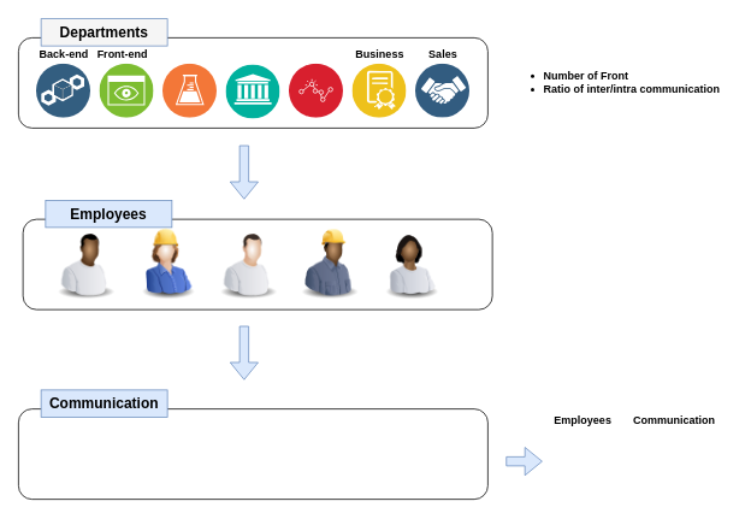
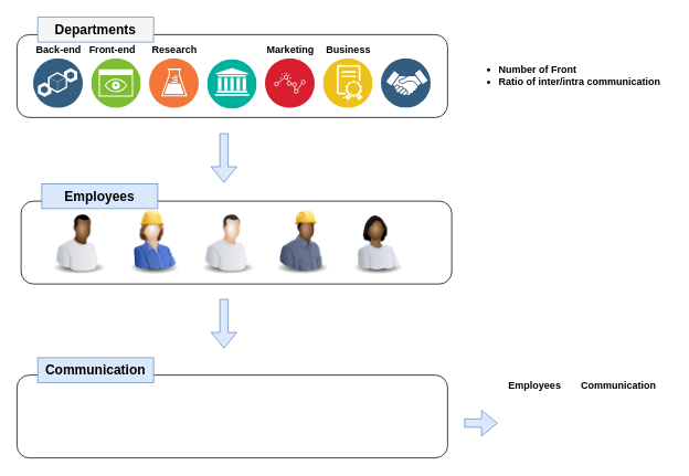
  <mxCell id="0" />
  <mxCell id="1" parent="0" />
  <mxCell id="2" value="" style="group" vertex="1" connectable="0" parent="1"><mxGeometry x="20" y="20" width="520" height="121" as="geometry" /></mxCell>
  <mxCell id="3" value="" style="rounded=1;whiteSpace=wrap;html=1;" vertex="1" parent="2"><mxGeometry y="21" width="520" height="100" as="geometry" /></mxCell>
  <mxCell id="4" value="" style="group" vertex="1" connectable="0" parent="2"><mxGeometry x="440" y="30" width="60" height="80" as="geometry" /></mxCell>
  <mxCell id="5" value="" style="aspect=fixed;perimeter=ellipsePerimeter;html=1;align=center;shadow=0;dashed=0;fontColor=#4277BB;labelBackgroundColor=#ffffff;fontSize=12;spacingTop=3;image;image=img/lib/ibm/blockchain/membership_services_provider_api.svg;" vertex="1" parent="4"><mxGeometry y="20" width="60" height="60" as="geometry" /></mxCell>
- <mxCell id="6" value="&lt;b&gt;Sales&lt;/b&gt;" style="text;html=1;align=center;verticalAlign=middle;resizable=0;points=[];autosize=1;" vertex="1" parent="4"><mxGeometry x="5" width="50" height="20" as="geometry" /></mxCell>
  <mxCell id="7" value="" style="group" vertex="1" connectable="0" parent="2"><mxGeometry x="15" y="30" width="70" height="80" as="geometry" /></mxCell>
  <mxCell id="8" value="" style="aspect=fixed;perimeter=ellipsePerimeter;html=1;align=center;shadow=0;dashed=0;fontColor=#4277BB;labelBackgroundColor=#ffffff;fontSize=12;spacingTop=3;image;image=img/lib/ibm/blockchain/ledger.svg;" vertex="1" parent="7"><mxGeometry x="5" y="20" width="60" height="60" as="geometry" /></mxCell>
  <mxCell id="9" value="&lt;b&gt;Back-end&lt;/b&gt;" style="text;html=1;align=center;verticalAlign=middle;resizable=0;points=[];autosize=1;" vertex="1" parent="7"><mxGeometry width="70" height="20" as="geometry" /></mxCell>
  <mxCell id="10" value="" style="group" vertex="1" connectable="0" parent="2"><mxGeometry x="80" y="30" width="70" height="80" as="geometry" /></mxCell>
  <mxCell id="11" value="" style="aspect=fixed;perimeter=ellipsePerimeter;html=1;align=center;shadow=0;dashed=0;fontColor=#4277BB;labelBackgroundColor=#ffffff;fontSize=12;spacingTop=3;image;image=img/lib/ibm/infrastructure/monitoring.svg;" vertex="1" parent="10"><mxGeometry x="10" y="20" width="60" height="60" as="geometry" /></mxCell>
  <mxCell id="12" value="&lt;b&gt;Front-end&lt;/b&gt;" style="text;html=1;align=center;verticalAlign=middle;resizable=0;points=[];autosize=1;" vertex="1" parent="10"><mxGeometry width="70" height="20" as="geometry" /></mxCell>
  <mxCell id="13" value="" style="group" vertex="1" connectable="0" parent="2"><mxGeometry x="155" y="30" width="70" height="80" as="geometry" /></mxCell>
  <mxCell id="14" value="" style="aspect=fixed;perimeter=ellipsePerimeter;html=1;align=center;shadow=0;dashed=0;fontColor=#4277BB;labelBackgroundColor=#ffffff;fontSize=12;spacingTop=3;image;image=img/lib/ibm/devops/continuous_testing.svg;" vertex="1" parent="13"><mxGeometry x="5" y="20" width="60" height="60" as="geometry" /></mxCell>
+ <mxCell id="15" value="&lt;b&gt;Research&lt;/b&gt;" style="text;html=1;align=center;verticalAlign=middle;resizable=0;points=[];autosize=1;" vertex="1" parent="13"><mxGeometry width="70" height="20" as="geometry" /></mxCell>
  <mxCell id="16" value="" style="group" vertex="1" connectable="0" parent="2"><mxGeometry x="230" y="30" width="60" height="81" as="geometry" /></mxCell>
  <mxCell id="17" value="" style="aspect=fixed;perimeter=ellipsePerimeter;html=1;align=center;shadow=0;dashed=0;fontColor=#4277BB;labelBackgroundColor=#ffffff;fontSize=12;spacingTop=3;image;image=img/lib/ibm/management/information_governance.svg;" vertex="1" parent="16"><mxGeometry y="21" width="60" height="60" as="geometry" /></mxCell>
  <mxCell id="18" value="" style="group" vertex="1" connectable="0" parent="2"><mxGeometry x="295" y="30" width="70" height="80" as="geometry" /></mxCell>
  <mxCell id="19" value="" style="aspect=fixed;perimeter=ellipsePerimeter;html=1;align=center;shadow=0;dashed=0;fontColor=#4277BB;labelBackgroundColor=#ffffff;fontSize=12;spacingTop=3;image;image=img/lib/ibm/security/security_monitoring_intelligence.svg;" vertex="1" parent="18"><mxGeometry x="5" y="20" width="60" height="60" as="geometry" /></mxCell>
+ <mxCell id="20" value="&lt;b&gt;Marketing&lt;br&gt;&lt;/b&gt;" style="text;html=1;align=center;verticalAlign=middle;resizable=0;points=[];autosize=1;" vertex="1" parent="18"><mxGeometry width="70" height="20" as="geometry" /></mxCell>
  <mxCell id="21" value="" style="group" vertex="1" connectable="0" parent="2"><mxGeometry x="365" y="30" width="70" height="80" as="geometry" /></mxCell>
  <mxCell id="22" value="" style="aspect=fixed;perimeter=ellipsePerimeter;html=1;align=center;shadow=0;dashed=0;fontColor=#4277BB;labelBackgroundColor=#ffffff;fontSize=12;spacingTop=3;image;image=img/lib/ibm/blockchain/smart_contract.svg;" vertex="1" parent="21"><mxGeometry x="5" y="20" width="60" height="60" as="geometry" /></mxCell>
  <mxCell id="23" value="&lt;b&gt;Business&lt;/b&gt;" style="text;html=1;align=center;verticalAlign=middle;resizable=0;points=[];autosize=1;" vertex="1" parent="21"><mxGeometry width="70" height="20" as="geometry" /></mxCell>
  <mxCell id="24" value="&lt;b&gt;&lt;font style=&quot;font-size: 16px&quot;&gt;Departments&lt;/font&gt;&lt;/b&gt;" style="whiteSpace=wrap;html=1;fillColor=#f5f5f5;strokeColor=#6c8ebf;" vertex="1" parent="2"><mxGeometry x="25" width="140" height="30" as="geometry" /></mxCell>
  <mxCell id="25" value="" style="group" vertex="1" connectable="0" parent="1"><mxGeometry x="20" y="431" width="520" height="121" as="geometry" /></mxCell>
  <mxCell id="26" value="" style="rounded=1;whiteSpace=wrap;html=1;" vertex="1" parent="25"><mxGeometry y="21" width="520" height="100" as="geometry" /></mxCell>
  <mxCell id="27" value="&lt;b&gt;&lt;font style=&quot;font-size: 16px&quot;&gt;Communication&lt;/font&gt;&lt;/b&gt;" style="whiteSpace=wrap;html=1;fillColor=#dae8fc;strokeColor=#6c8ebf;" vertex="1" parent="25"><mxGeometry x="25" width="140" height="30" as="geometry" /></mxCell>
  <mxCell id="28" value="" style="shape=image;verticalLabelPosition=bottom;labelBackgroundColor=#ffffff;verticalAlign=top;aspect=fixed;imageAspect=0;image=https://mondrian.mashable.com/uploads%252Fcard%252Fimage%252F918220%252F316bce31-4c38-4f3b-b743-a17406175286.png%252F950x534__filters%253Aquality%252880%2529.png;" vertex="1" parent="25"><mxGeometry x="60" y="36.25" width="124.66" height="70" as="geometry" /></mxCell>
  <mxCell id="29" value="" style="shape=image;verticalLabelPosition=bottom;labelBackgroundColor=#ffffff;verticalAlign=top;aspect=fixed;imageAspect=0;image=https://uca.edu/cte/files/2020/07/zoom.png;" vertex="1" parent="25"><mxGeometry x="220" y="48.25" width="113.75" height="45.5" as="geometry" /></mxCell>
  <mxCell id="30" value="" style="shape=image;verticalLabelPosition=bottom;labelBackgroundColor=#ffffff;verticalAlign=top;aspect=fixed;imageAspect=0;image=https://cdn4.iconfinder.com/data/icons/social-media-logos-6/512/112-gmail_email_mail-512.png;" vertex="1" parent="25"><mxGeometry x="390" y="48.75" width="45" height="45" as="geometry" /></mxCell>
  <mxCell id="31" value="" style="group" vertex="1" connectable="0" parent="1"><mxGeometry x="25" y="221" width="520" height="121" as="geometry" /></mxCell>
  <mxCell id="32" value="" style="group" vertex="1" connectable="0" parent="31"><mxGeometry width="520" height="121" as="geometry" /></mxCell>
  <mxCell id="33" value="" style="rounded=1;whiteSpace=wrap;html=1;" vertex="1" parent="32"><mxGeometry y="21" width="520" height="100" as="geometry" /></mxCell>
  <mxCell id="34" value="&lt;b&gt;&lt;font style=&quot;font-size: 16px&quot;&gt;Employees&lt;/font&gt;&lt;/b&gt;" style="whiteSpace=wrap;html=1;fillColor=#dae8fc;strokeColor=#6c8ebf;" vertex="1" parent="32"><mxGeometry x="25" width="140" height="30" as="geometry" /></mxCell>
  <mxCell id="35" value="" style="image;html=1;image=img/lib/clip_art/people/Worker_Black_128x128.png" vertex="1" parent="32"><mxGeometry x="30" y="30" width="80" height="80" as="geometry" /></mxCell>
  <mxCell id="36" value="" style="image;html=1;image=img/lib/clip_art/people/Construction_Worker_Woman_128x128.png" vertex="1" parent="32"><mxGeometry x="120" y="30" width="80" height="80" as="geometry" /></mxCell>
  <mxCell id="37" value="" style="image;html=1;image=img/lib/clip_art/people/Worker_Man_128x128.png" vertex="1" parent="32"><mxGeometry x="210" y="30" width="80" height="80" as="geometry" /></mxCell>
  <mxCell id="38" value="" style="image;html=1;image=img/lib/clip_art/people/Construction_Worker_Man_Black_128x128.png" vertex="1" parent="32"><mxGeometry x="300" y="30" width="80" height="80" as="geometry" /></mxCell>
  <mxCell id="39" value="" style="image;html=1;image=img/lib/clip_art/people/Worker_Woman_Black_128x128.png" vertex="1" parent="32"><mxGeometry x="390" y="30" width="80" height="80" as="geometry" /></mxCell>
  <mxCell id="40" value="" style="group" vertex="1" connectable="0" parent="1"><mxGeometry x="691" y="455" width="110.0" height="90" as="geometry" /></mxCell>
  <mxCell id="41" value="" style="shape=image;verticalLabelPosition=bottom;labelBackgroundColor=#ffffff;verticalAlign=top;aspect=fixed;imageAspect=0;image=https://storage.googleapis.com/website-dev-images/sites/default/files/Untitled%20design%20%2852%29.jpg;" vertex="1" parent="40"><mxGeometry x="0.91" y="30" width="109.09" height="60" as="geometry" /></mxCell>
  <mxCell id="42" value="&lt;b&gt;Communication&lt;/b&gt;" style="text;html=1;align=center;verticalAlign=middle;resizable=0;points=[];autosize=1;" vertex="1" parent="40"><mxGeometry width="110" height="20" as="geometry" /></mxCell>
  <mxCell id="43" value="" style="group" vertex="1" connectable="0" parent="1"><mxGeometry x="591" y="455" width="109.09" height="90" as="geometry" /></mxCell>
  <mxCell id="44" value="" style="shape=image;verticalLabelPosition=bottom;labelBackgroundColor=#ffffff;verticalAlign=top;aspect=fixed;imageAspect=0;image=https://storage.googleapis.com/website-dev-images/sites/default/files/Untitled%20design%20%2852%29.jpg;" vertex="1" parent="43"><mxGeometry y="30" width="109.09" height="60" as="geometry" /></mxCell>
  <mxCell id="45" value="&lt;b&gt;Employees&lt;/b&gt;" style="text;html=1;align=center;verticalAlign=middle;resizable=0;points=[];autosize=1;" vertex="1" parent="43"><mxGeometry x="14.09" width="80" height="20" as="geometry" /></mxCell>
  <mxCell id="46" value="&lt;ul&gt;&lt;li&gt;&lt;b&gt;Number of Front&lt;/b&gt;&lt;/li&gt;&lt;li&gt;&lt;b&gt;Ratio of inter/intra communication&lt;/b&gt;&lt;/li&gt;&lt;/ul&gt;" style="text;html=1;align=left;verticalAlign=middle;resizable=0;points=[];autosize=1;" vertex="1" parent="1"><mxGeometry x="560" y="60" width="250" height="60" as="geometry" /></mxCell>
  <mxCell id="47" value="" style="shape=flexArrow;endArrow=classic;html=1;fillColor=#dae8fc;strokeColor=#6c8ebf;" edge="1" parent="1"><mxGeometry width="50" height="50" relative="1" as="geometry"><mxPoint x="270" y="160" as="sourcePoint" /><mxPoint x="270" y="220" as="targetPoint" /></mxGeometry></mxCell>
  <mxCell id="48" value="" style="shape=flexArrow;endArrow=classic;html=1;fillColor=#dae8fc;strokeColor=#6c8ebf;" edge="1" parent="1"><mxGeometry width="50" height="50" relative="1" as="geometry"><mxPoint x="270" y="360" as="sourcePoint" /><mxPoint x="270" y="420" as="targetPoint" /></mxGeometry></mxCell>
  <mxCell id="49" value="" style="shape=flexArrow;endArrow=classic;html=1;fillColor=#dae8fc;strokeColor=#6c8ebf;" edge="1" parent="1"><mxGeometry width="50" height="50" relative="1" as="geometry"><mxPoint x="560" y="510" as="sourcePoint" /><mxPoint x="600.57" y="510" as="targetPoint" /></mxGeometry></mxCell>
